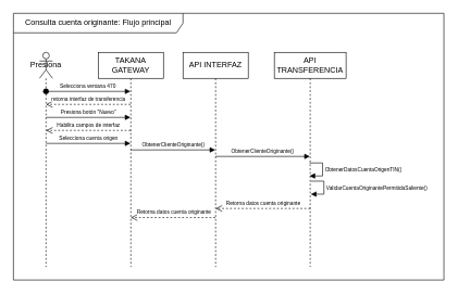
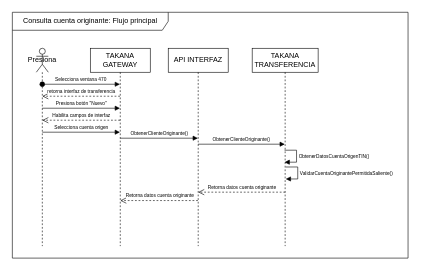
  <mxCell id="0" />
  <mxCell id="1" parent="0" />
  <mxCell id="2" value="Consulta cuenta originante: Flujo principal" style="shape=umlFrame;whiteSpace=wrap;html=1;pointerEvents=0;width=260;height=30;" vertex="1" parent="1"><mxGeometry x="20" y="20" width="660" height="410" as="geometry" /></mxCell>
  <mxCell id="3" value="Presiona" style="shape=umlLifeline;perimeter=lifelinePerimeter;whiteSpace=wrap;html=1;container=1;dropTarget=0;collapsible=0;recursiveResize=0;outlineConnect=0;portConstraint=eastwest;newEdgeStyle={&quot;curved&quot;:0,&quot;rounded&quot;:0};participant=umlActor;" vertex="1" parent="1"><mxGeometry x="60" y="80" width="20" height="330" as="geometry" /></mxCell>
  <mxCell id="4" value="API INTERFAZ" style="shape=umlLifeline;perimeter=lifelinePerimeter;whiteSpace=wrap;html=1;container=1;dropTarget=0;collapsible=0;recursiveResize=0;outlineConnect=0;portConstraint=eastwest;newEdgeStyle={&quot;edgeStyle&quot;:&quot;elbowEdgeStyle&quot;,&quot;elbow&quot;:&quot;vertical&quot;,&quot;curved&quot;:0,&quot;rounded&quot;:0};" vertex="1" parent="1"><mxGeometry x="280" y="80" width="100" height="330" as="geometry" /></mxCell>
- <mxCell id="5" value="API TRANSFERENCIA" style="shape=umlLifeline;perimeter=lifelinePerimeter;whiteSpace=wrap;html=1;container=1;dropTarget=0;collapsible=0;recursiveResize=0;outlineConnect=0;portConstraint=eastwest;newEdgeStyle={&quot;edgeStyle&quot;:&quot;elbowEdgeStyle&quot;,&quot;elbow&quot;:&quot;vertical&quot;,&quot;curved&quot;:0,&quot;rounded&quot;:0};" vertex="1" parent="1"><mxGeometry x="420" y="80" width="110" height="330" as="geometry" /></mxCell>
+ <mxCell id="5" value="TAKANA TRANSFERENCIA" style="shape=umlLifeline;perimeter=lifelinePerimeter;whiteSpace=wrap;html=1;container=1;dropTarget=0;collapsible=0;recursiveResize=0;outlineConnect=0;portConstraint=eastwest;newEdgeStyle={&quot;edgeStyle&quot;:&quot;elbowEdgeStyle&quot;,&quot;elbow&quot;:&quot;vertical&quot;,&quot;curved&quot;:0,&quot;rounded&quot;:0};" vertex="1" parent="1"><mxGeometry x="420" y="80" width="110" height="330" as="geometry" /></mxCell>
  <mxCell id="6" value="" style="html=1;verticalAlign=bottom;startArrow=oval;startFill=1;endArrow=block;startSize=8;curved=0;rounded=0;" edge="1" parent="1" target="8"><mxGeometry width="60" relative="1" as="geometry"><mxPoint x="69.929" y="140" as="sourcePoint" /><mxPoint x="199.5" y="140" as="targetPoint" /></mxGeometry></mxCell>
  <mxCell id="7" value="&lt;span style=&quot;font-size: 8px;&quot;&gt;Selecciona ventana 470&lt;/span&gt;" style="edgeLabel;html=1;align=center;verticalAlign=middle;resizable=0;points=[];" vertex="1" connectable="0" parent="6"><mxGeometry x="-0.18" relative="1" as="geometry"><mxPoint x="11" y="-10" as="offset" /></mxGeometry></mxCell>
  <mxCell id="8" value="TAKANA GATEWAY" style="shape=umlLifeline;perimeter=lifelinePerimeter;whiteSpace=wrap;html=1;container=1;dropTarget=0;collapsible=0;recursiveResize=0;outlineConnect=0;portConstraint=eastwest;newEdgeStyle={&quot;edgeStyle&quot;:&quot;elbowEdgeStyle&quot;,&quot;elbow&quot;:&quot;vertical&quot;,&quot;curved&quot;:0,&quot;rounded&quot;:0};" vertex="1" parent="1"><mxGeometry x="150" y="80" width="100" height="330" as="geometry" /></mxCell>
  <mxCell id="9" value="&lt;font style=&quot;font-size: 8px;&quot;&gt;retorna interfaz de transferencia&lt;/font&gt;" style="html=1;verticalAlign=bottom;endArrow=open;dashed=1;endSize=8;curved=0;rounded=0;" edge="1" parent="1"><mxGeometry x="-0.004" relative="1" as="geometry"><mxPoint x="199.5" y="160" as="sourcePoint" /><mxPoint x="69.929" y="160" as="targetPoint" /><mxPoint as="offset" /></mxGeometry></mxCell>
  <mxCell id="10" value="&lt;span style=&quot;font-size: 8px;&quot;&gt;Presiona botón &quot;Nuevo&quot;&lt;/span&gt;" style="html=1;verticalAlign=bottom;endArrow=block;curved=0;rounded=0;" edge="1" parent="1"><mxGeometry width="80" relative="1" as="geometry"><mxPoint x="70" y="180" as="sourcePoint" /><mxPoint x="199.5" y="180" as="targetPoint" /></mxGeometry></mxCell>
  <mxCell id="11" value="&lt;font style=&quot;font-size: 8px;&quot;&gt;Habilita campos de interfaz&lt;/font&gt;" style="html=1;verticalAlign=bottom;endArrow=open;dashed=1;endSize=8;curved=0;rounded=0;" edge="1" parent="1"><mxGeometry x="-0.004" relative="1" as="geometry"><mxPoint x="199.57" y="200" as="sourcePoint" /><mxPoint x="69.999" y="200" as="targetPoint" /><mxPoint as="offset" /></mxGeometry></mxCell>
  <mxCell id="12" value="&lt;span style=&quot;font-size: 8px;&quot;&gt;Selecciona cuenta origen&lt;/span&gt;" style="html=1;verticalAlign=bottom;endArrow=block;curved=0;rounded=0;" edge="1" parent="1"><mxGeometry width="80" relative="1" as="geometry"><mxPoint x="70" y="220" as="sourcePoint" /><mxPoint x="199.5" y="220" as="targetPoint" /></mxGeometry></mxCell>
  <mxCell id="13" value="&lt;span style=&quot;font-size: 8px;&quot;&gt;ObtenerClienteOriginante()&lt;/span&gt;" style="html=1;verticalAlign=bottom;endArrow=block;curved=0;rounded=0;" edge="1" parent="1"><mxGeometry width="80" relative="1" as="geometry"><mxPoint x="200" y="230" as="sourcePoint" /><mxPoint x="329.5" y="230" as="targetPoint" /></mxGeometry></mxCell>
  <mxCell id="14" value="&lt;span style=&quot;font-size: 8px;&quot;&gt;ObtenerClienteOriginante()&lt;/span&gt;" style="html=1;verticalAlign=bottom;endArrow=block;curved=0;rounded=0;" edge="1" parent="1"><mxGeometry width="80" relative="1" as="geometry"><mxPoint x="329.81" y="240" as="sourcePoint" /><mxPoint x="474.5" y="240" as="targetPoint" /></mxGeometry></mxCell>
  <mxCell id="15" value="&lt;span style=&quot;font-size: 8px;&quot;&gt;ObtenerDatosCuentaOrigenTIN()&lt;/span&gt;" style="html=1;align=left;spacingLeft=2;endArrow=block;rounded=0;edgeStyle=orthogonalEdgeStyle;curved=0;rounded=0;" edge="1" parent="1"><mxGeometry x="0.01" relative="1" as="geometry"><mxPoint x="474" y="250.04" as="sourcePoint" /><Array as="points"><mxPoint x="494" y="250.04" /><mxPoint x="494" y="270.04" /></Array><mxPoint x="474" y="270.04" as="targetPoint" /><mxPoint as="offset" /></mxGeometry></mxCell>
  <mxCell id="16" value="&lt;font style=&quot;font-size: 8px;&quot;&gt;Retorna datos cuenta originante&lt;/font&gt;" style="html=1;verticalAlign=bottom;endArrow=open;dashed=1;endSize=8;curved=0;rounded=0;" edge="1" parent="1"><mxGeometry x="-0.004" relative="1" as="geometry"><mxPoint x="475" y="320" as="sourcePoint" /><mxPoint x="329.929" y="320" as="targetPoint" /><mxPoint as="offset" /></mxGeometry></mxCell>
  <mxCell id="17" value="&lt;span style=&quot;font-size: 8px;&quot;&gt;ValidarCuentaOriginantePermitidaSaliente()&lt;/span&gt;" style="html=1;align=left;spacingLeft=2;endArrow=block;rounded=0;edgeStyle=orthogonalEdgeStyle;curved=0;rounded=0;" edge="1" parent="1"><mxGeometry x="0.01" relative="1" as="geometry"><mxPoint x="476" y="278.04" as="sourcePoint" /><Array as="points"><mxPoint x="496" y="278.04" /><mxPoint x="496" y="298.04" /></Array><mxPoint x="476" y="298.04" as="targetPoint" /><mxPoint as="offset" /></mxGeometry></mxCell>
  <mxCell id="18" value="&lt;font style=&quot;font-size: 8px;&quot;&gt;Retorna datos cuenta originante&lt;/font&gt;" style="html=1;verticalAlign=bottom;endArrow=open;dashed=1;endSize=8;curved=0;rounded=0;" edge="1" parent="1"><mxGeometry x="-0.004" relative="1" as="geometry"><mxPoint x="329.5" y="334" as="sourcePoint" /><mxPoint x="200" y="334" as="targetPoint" /><mxPoint as="offset" /></mxGeometry></mxCell>
